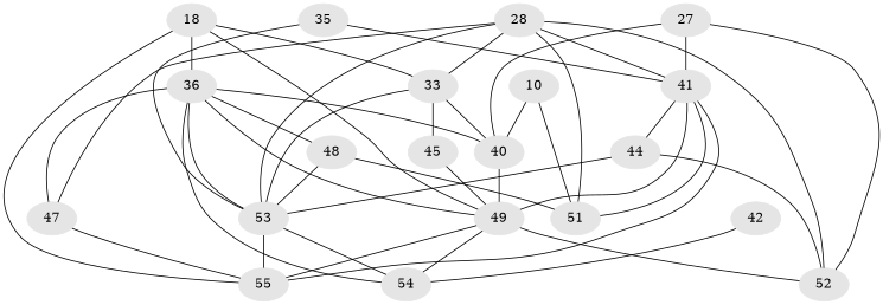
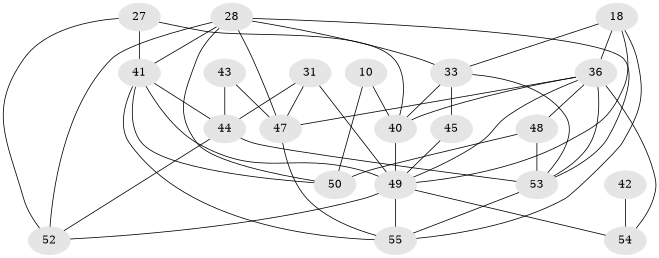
  graph {
    node [color=gray90 style=filled]
    40 [super="+29+38"]
    49 [super="+46+39+16"]
    10
-   51 [super="+37"]
+   51 [super="+37" label=50]
    18 [super="+3"]
    33 [super="+22"]
    36 [super="+6+2"]
    55 [super="+30"]
    53 [super="+15+23+20"]
    45
    47 [super="+25+32"]
    48 [super="+5"]
    54 [super="+50"]
    52 [super="+34"]
    27 [super="+4"]
    41 [super="+13+21"]
    44
    28 [super="+1"]
-   35
+   31
    42
+   43
    40 -- 49 [weight=2]
    49 -- 55
    49 -- 54
    49 -- 52
    10 -- 40
    10 -- 51
    18 -- 49
    18 -- 33
    18 -- 36 [weight=2]
    18 -- 55 [weight=2]
    33 -- 40 [weight=2]
    33 -- 53
    33 -- 45
    36 -- 40 [weight=2]
    36 -- 49
    36 -- 53 [weight=2]
    36 -- 47
    36 -- 48
    36 -- 54 [weight=2]
    53 -- 55 [weight=3]
-   53 -- 54
    45 -- 49
    47 -- 55 [weight=3]
    48 -- 51 [weight=2]
    48 -- 53 [weight=2]
    27 -- 40
    27 -- 52
    27 -- 41 [weight=3]
    41 -- 49 [weight=3]
    41 -- 51
    41 -- 55 [weight=2]
    41 -- 44 [weight=2]
    44 -- 53 [weight=3]
    44 -- 52
    28 -- 51 [weight=2]
    28 -- 33
    28 -- 53 [weight=2]
    28 -- 47 [weight=2]
    28 -- 52
    28 -- 41 [weight=2]
-   35 -- 53
-   35 -- 41
+   31 -- 49
+   31 -- 47
+   31 -- 44
    42 -- 54 [weight=2]
+   43 -- 47
+   43 -- 44
  }
